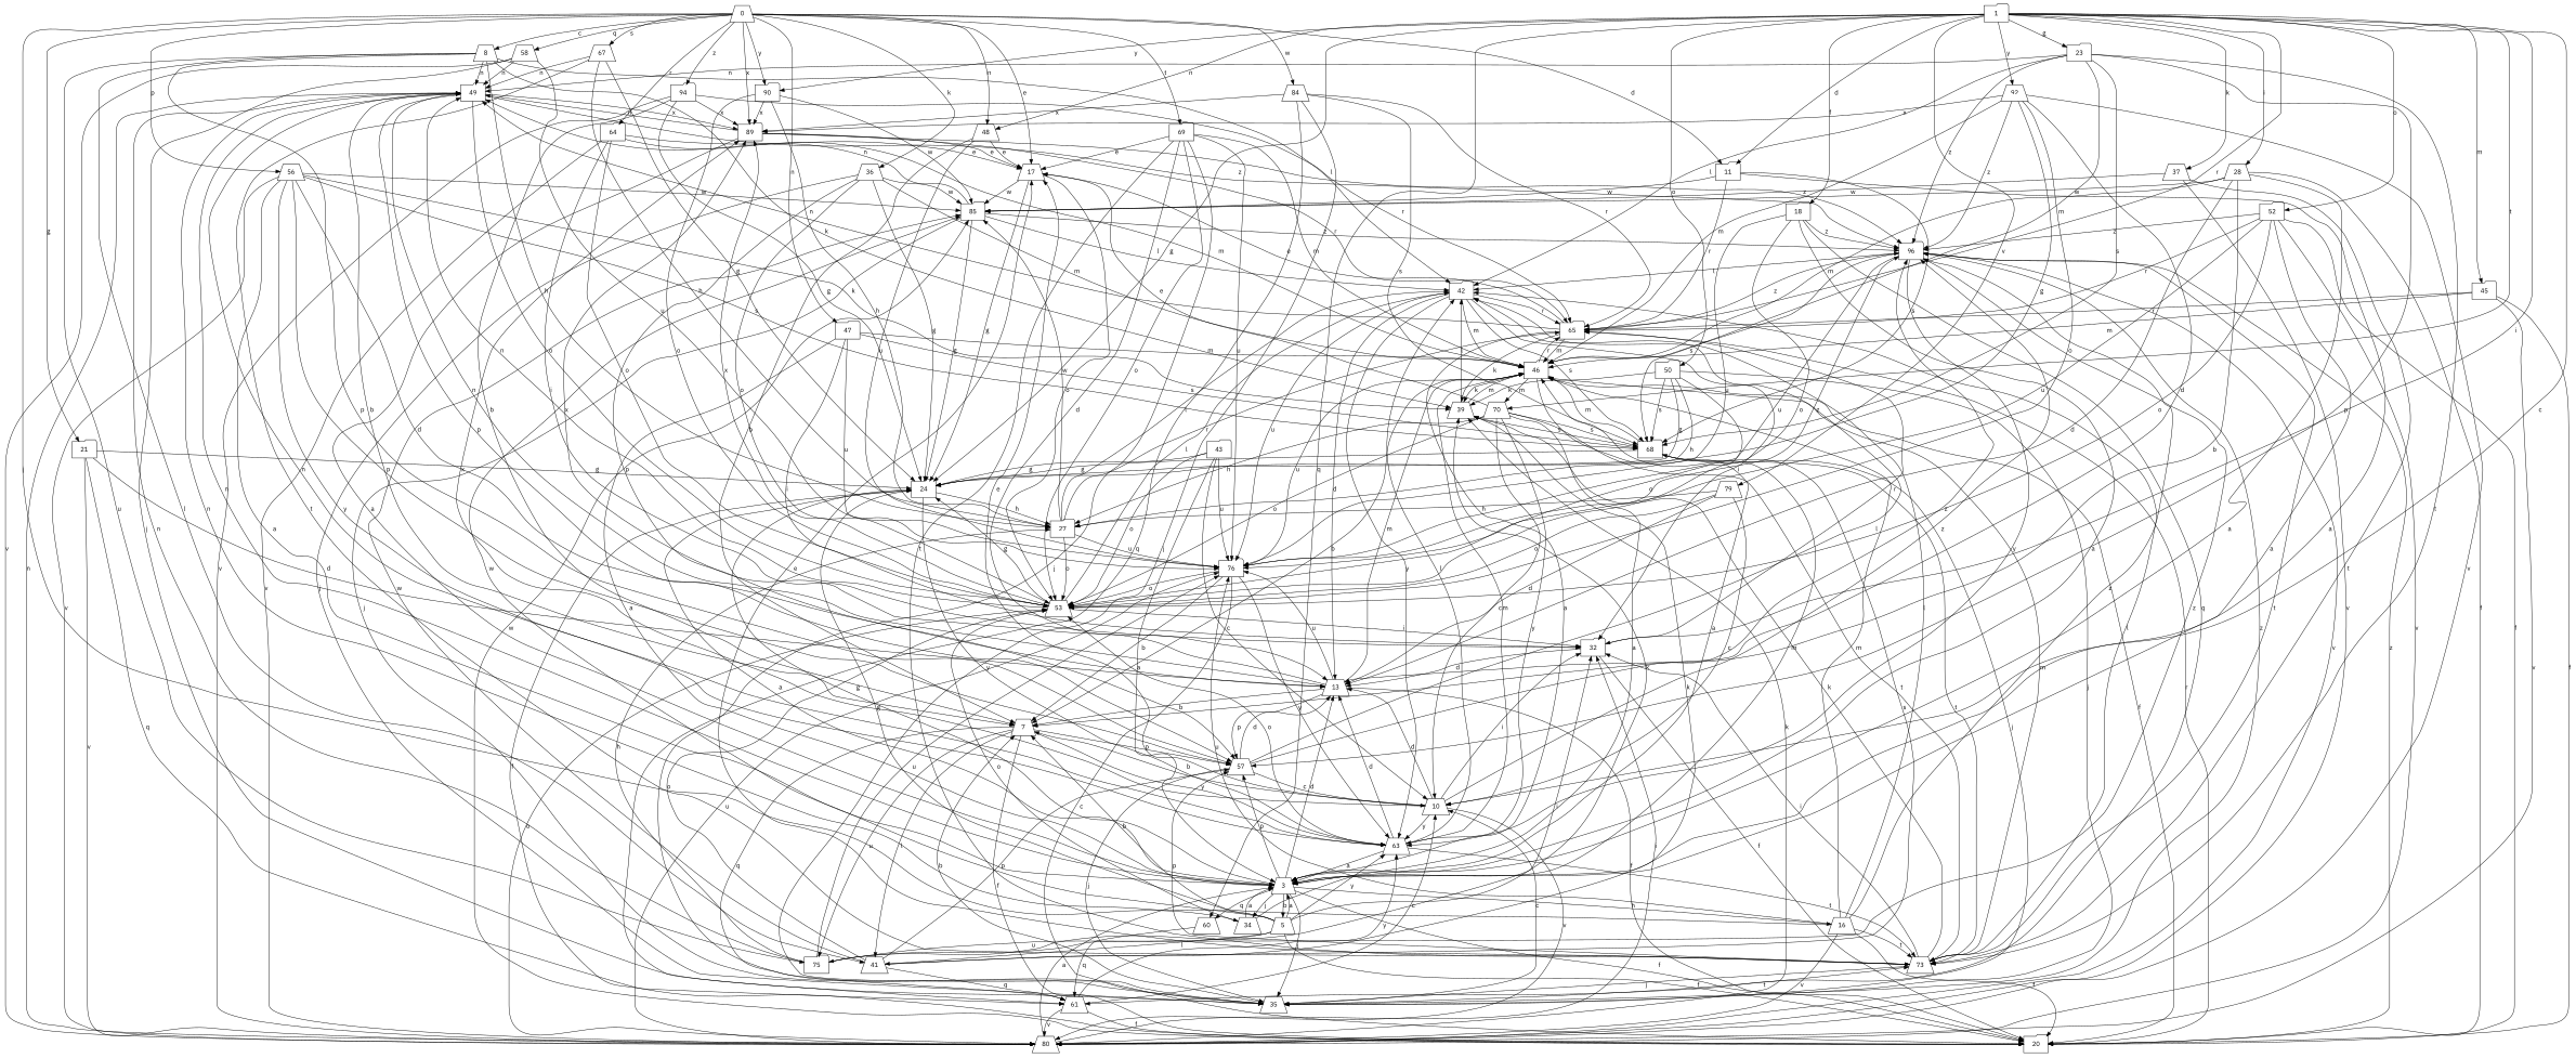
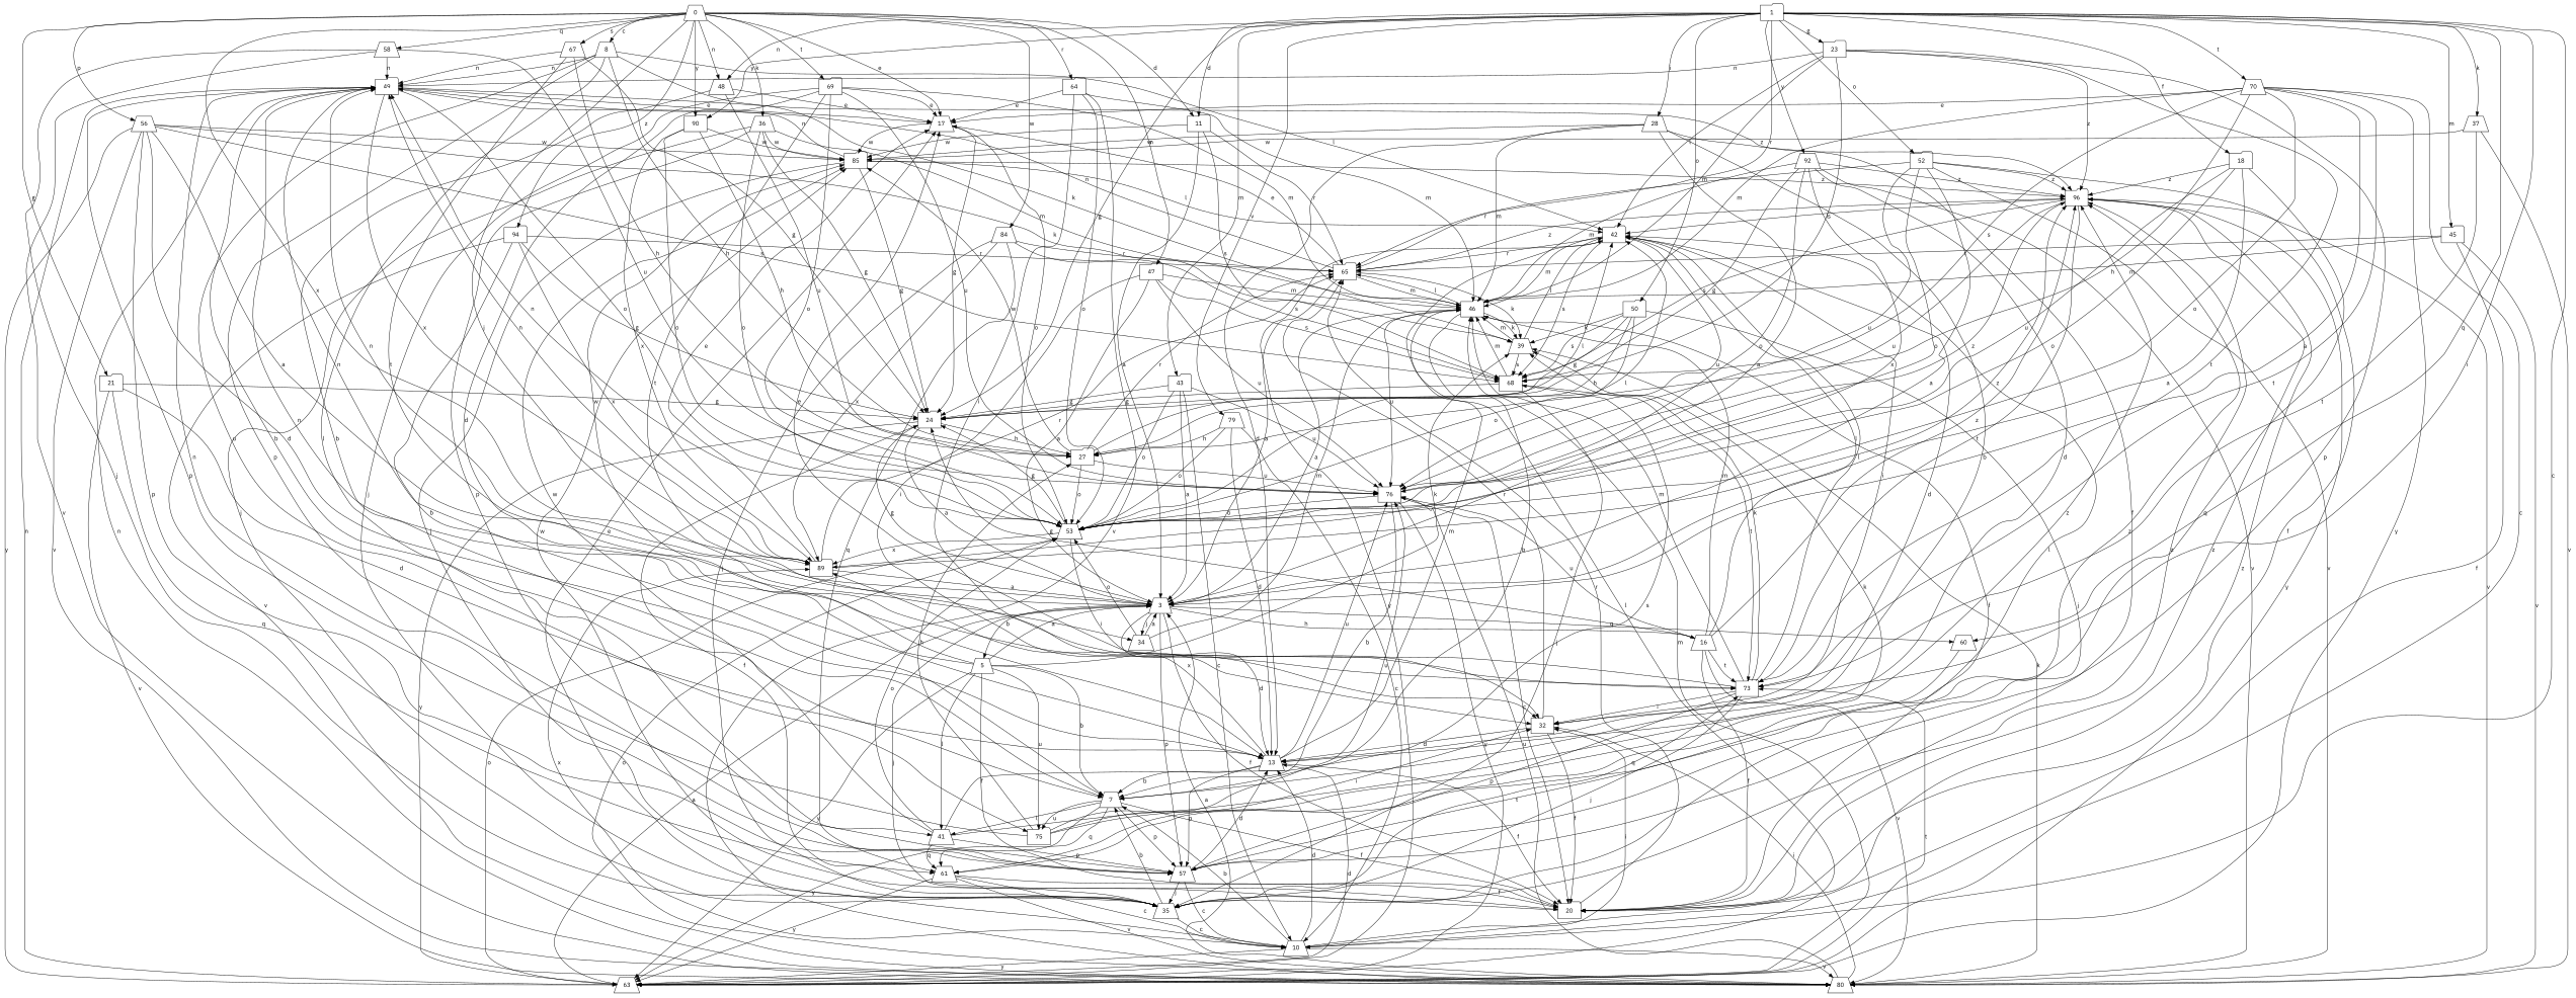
  strict digraph {
    fontname="IBM Plex Sans"
    node [fontname="IBM Plex Sans" shape=trapezium]
    edge [fontname="IBM Plex Sans"]
    0
    8
    11 [shape=folder]
    17
    21 [shape=folder]
    34
    36
    47 [shape=folder]
    48
    56
    58
    64 [shape=folder]
    67
    69 [shape=folder]
    84
    89 [shape=folder]
    90 [shape=folder]
    94 [shape=folder]
    49 [shape=folder]
    57
    39
    41
    75 [shape=folder]
    27 [shape=folder]
    42 [shape=folder]
    65 [shape=folder]
    3
    85 [shape=folder]
    68 [shape=folder]
    24 [shape=folder]
    53
    13
    61
    80
    46 [shape=folder]
    35
    32 [shape=folder]
    76 [shape=folder]
    7
    n40 [label=63]
-   73
+   73 [shape=folder]
    96 [shape=folder]
    1 [shape=folder]
    10
    18 [shape=folder]
    23 [shape=folder]
    28
    37
    43 [shape=folder]
    45 [shape=folder]
    50 [shape=folder]
    52 [shape=folder]
    60
    70
    79
    92
    20 [shape=folder]
    5
    n59 [label=16]
    0 -> 8 [label=c]
    0 -> 11 [label=d]
    0 -> 17 [label=e]
    0 -> 21 [label=g]
    0 -> 34 [label=j]
    0 -> 36 [label=k]
    0 -> 47 [label=n]
    0 -> 48 [label=n]
    0 -> 56 [label=p]
    0 -> 58 [label=q]
    0 -> 64 [label=r]
    0 -> 67 [label=s]
    0 -> 69 [label=t]
    0 -> 84 [label=w]
    0 -> 89 [label=x]
    0 -> 90 [label=y]
    0 -> 94 [label=z]
    8 -> 49 [label=n]
    8 -> 57 [label=p]
    8 -> 39 [label=k]
    8 -> 41 [label=l]
    8 -> 75 [label=u]
    8 -> 27 [label=h]
    8 -> 42 [label=l]
    11 -> 65 [label=r]
    11 -> 3 [label=a]
    11 -> 85 [label=w]
    11 -> 68 [label=s]
    17 -> 85 [label=w]
    17 -> 24 [label=g]
    17 -> 53 [label=o]
    21 -> 24 [label=g]
    21 -> 13 [label=d]
    21 -> 61 [label=q]
    21 -> 80 [label=v]
    34 -> 3 [label=a]
    34 -> 53 [label=o]
    34 -> 46 [label=m]
    36 -> 57 [label=p]
    36 -> 85 [label=w]
    36 -> 24 [label=g]
    36 -> 53 [label=o]
    36 -> 46 [label=m]
    36 -> 35 [label=j]
    47 -> 3 [label=a]
    47 -> 68 [label=s]
    47 -> 46 [label=m]
    47 -> 32 [label=i]
    47 -> 76 [label=u]
    48 -> 17 [label=e]
    48 -> 76 [label=u]
    48 -> 7 [label=b]
    56 -> 57 [label=p]
    56 -> 39 [label=k]
    56 -> 3 [label=a]
    56 -> 85 [label=w]
    56 -> 68 [label=s]
    56 -> 13 [label=d]
    56 -> 80 [label=v]
    56 -> n40 [label=y]
    58 -> 49 [label=n]
    58 -> 80 [label=v]
    58 -> 35 [label=j]
    58 -> 76 [label=u]
    64 -> 17 [label=e]
    64 -> 53 [label=o]
    64 -> 80 [label=v]
    64 -> 46 [label=m]
    64 -> 32 [label=i]
    67 -> 49 [label=n]
    67 -> 27 [label=h]
    67 -> 24 [label=g]
    67 -> 73 [label=t]
    69 -> 17 [label=e]
    69 -> 53 [label=o]
    69 -> 13 [label=d]
    69 -> 46 [label=m]
    69 -> 35 [label=j]
    69 -> 76 [label=u]
    69 -> 73 [label=t]
    84 -> 89 [label=x]
    84 -> 65 [label=r]
    84 -> 68 [label=s]
    84 -> 61 [label=q]
    84 -> 35 [label=j]
    89 -> 17 [label=e]
    89 -> 49 [label=n]
    89 -> 65 [label=r]
    89 -> 3 [label=a]
    89 -> 96 [label=z]
    90 -> 89 [label=x]
    90 -> 27 [label=h]
    90 -> 85 [label=w]
    90 -> 53 [label=o]
    94 -> 89 [label=x]
    94 -> 65 [label=r]
    94 -> 24 [label=g]
    94 -> 80 [label=v]
    94 -> 7 [label=b]
+   49 -> 17 [label=e]
    49 -> 89 [label=x]
    49 -> 57 [label=p]
    49 -> 53 [label=o]
    49 -> 7 [label=b]
    49 -> 96 [label=z]
    57 -> 42 [label=l]
    57 -> 13 [label=d]
    57 -> 35 [label=j]
    57 -> 96 [label=z]
    57 -> 10 [label=c]
    39 -> 42 [label=l]
    39 -> 68 [label=s]
    39 -> 46 [label=m]
    41 -> 57 [label=p]
    41 -> 39 [label=k]
    41 -> 85 [label=w]
    41 -> 68 [label=s]
    41 -> 53 [label=o]
    41 -> 61 [label=q]
    75 -> 49 [label=n]
    75 -> 27 [label=h]
    75 -> 32 [label=i]
    75 -> 76 [label=u]
    75 -> 96 [label=z]
    27 -> 42 [label=l]
    27 -> 65 [label=r]
    27 -> 85 [label=w]
    27 -> 53 [label=o]
    27 -> 76 [label=u]
    42 -> 65 [label=r]
    42 -> 68 [label=s]
    42 -> 13 [label=d]
    42 -> 46 [label=m]
    42 -> 32 [label=i]
    42 -> 76 [label=u]
    42 -> n40 [label=y]
    65 -> 17 [label=e]
    65 -> 49 [label=n]
    65 -> 39 [label=k]
    65 -> 3 [label=a]
    65 -> 46 [label=m]
    65 -> 96 [label=z]
    3 -> 34 [label=j]
    3 -> 49 [label=n]
    3 -> 57 [label=p]
    3 -> 24 [label=g]
    3 -> 13 [label=d]
    3 -> 35 [label=j]
    3 -> 60 [label=q]
    3 -> 20 [label=f]
    3 -> 5 [label=b]
    3 -> n59 [label=h]
    85 -> 49 [label=n]
    85 -> 42 [label=l]
    85 -> 24 [label=g]
    85 -> 35 [label=j]
    85 -> 96 [label=z]
    68 -> 24 [label=g]
    68 -> 46 [label=m]
    68 -> 35 [label=j]
    68 -> 73 [label=t]
    24 -> 27 [label=h]
    24 -> 3 [label=a]
    24 -> n40 [label=y]
    24 -> 20 [label=f]
    53 -> 89 [label=x]
    53 -> 49 [label=n]
    53 -> 42 [label=l]
    53 -> 24 [label=g]
    53 -> 32 [label=i]
    13 -> 89 [label=x]
    13 -> 49 [label=n]
    13 -> 57 [label=p]
    13 -> 46 [label=m]
    13 -> 76 [label=u]
    13 -> 7 [label=b]
    13 -> 20 [label=f]
    61 -> 80 [label=v]
    61 -> n40 [label=y]
    61 -> 10 [label=c]
    61 -> 20 [label=f]
    80 -> 49 [label=n]
    80 -> 39 [label=k]
    80 -> 3 [label=a]
    80 -> 53 [label=o]
    80 -> 32 [label=i]
    80 -> 76 [label=u]
    46 -> 39 [label=k]
-   46 -> 65 [label=r]
+   46 -> 65 [label=l]
    46 -> 3 [label=a]
    46 -> 76 [label=u]
    46 -> 7 [label=b]
    46 -> 20 [label=f]
    35 -> 7 [label=b]
    35 -> 73 [label=t]
    35 -> 96 [label=z]
    35 -> 10 [label=c]
    32 -> 65 [label=r]
    32 -> 13 [label=d]
    32 -> 20 [label=f]
    76 -> 53 [label=o]
    76 -> 7 [label=b]
    76 -> n40 [label=y]
    76 -> 96 [label=z]
    76 -> 20 [label=c]
    7 -> 57 [label=p]
    7 -> 41 [label=l]
    7 -> 75 [label=u]
    7 -> 61 [label=q]
    7 -> n40 [label=y]
    7 -> 20 [label=f]
    n40 -> 49 [label=n]
    n40 -> 42 [label=l]
    n40 -> 3 [label=a]
    n40 -> 53 [label=o]
    n40 -> 13 [label=d]
    n40 -> 46 [label=m]
    n40 -> 73 [label=t]
    73 -> 17 [label=e]
    73 -> 57 [label=p]
    73 -> 39 [label=k]
    73 -> 42 [label=l]
    73 -> 46 [label=m]
    73 -> 35 [label=j]
    73 -> 32 [label=i]
    96 -> 42 [label=l]
    96 -> 68 [label=s]
    96 -> 80 [label=v]
    96 -> 76 [label=u]
    96 -> n40 [label=y]
    96 -> 73 [label=t]
    1 -> 11 [label=d]
    1 -> 48 [label=n]
    1 -> 90 [label=y]
    1 -> 65 [label=r]
    1 -> 24 [label=g]
    1 -> 32 [label=i]
    1 -> 10 [label=c]
    1 -> 18 [label=f]
    1 -> 23 [label=g]
    1 -> 28 [label=i]
    1 -> 37 [label=k]
+   1 -> 43 [label=m]
    1 -> 45 [label=m]
    1 -> 50 [label=o]
    1 -> 52 [label=o]
    1 -> 60 [label=q]
    1 -> 70 [label=t]
    1 -> 79 [label=v]
    1 -> 92 [label=y]
    10 -> 17 [label=e]
    10 -> 89 [label=x]
    10 -> 13 [label=d]
    10 -> 80 [label=v]
    10 -> 32 [label=i]
    10 -> 7 [label=b]
    10 -> n40 [label=y]
    10 -> 96 [label=z]
    18 -> 3 [label=a]
    18 -> 53 [label=o]
    18 -> 61 [label=q]
    18 -> 76 [label=u]
    18 -> 96 [label=z]
    23 -> 49 [label=n]
    23 -> 57 [label=p]
    23 -> 42 [label=l]
    23 -> 68 [label=s]
    23 -> 46 [label=m]
    23 -> 73 [label=t]
    23 -> 96 [label=z]
    28 -> 3 [label=a]
    28 -> 85 [label=w]
    28 -> 13 [label=d]
    28 -> 46 [label=m]
    28 -> 7 [label=b]
    28 -> 20 [label=f]
    37 -> 85 [label=w]
    37 -> 80 [label=v]
    37 -> 73 [label=t]
    43 -> 3 [label=a]
    43 -> 24 [label=g]
    43 -> 53 [label=o]
    43 -> 76 [label=u]
    43 -> 10 [label=c]
    45 -> 65 [label=r]
    45 -> 80 [label=v]
    45 -> 46 [label=m]
    45 -> 20 [label=f]
    50 -> 39 [label=k]
    50 -> 27 [label=h]
    50 -> 68 [label=s]
    50 -> 24 [label=g]
    50 -> 53 [label=o]
    50 -> 35 [label=j]
    52 -> 65 [label=r]
    52 -> 3 [label=a]
    52 -> 53 [label=o]
    52 -> 80 [label=v]
    52 -> 76 [label=u]
    52 -> 96 [label=z]
    52 -> 20 [label=f]
    60 -> 61 [label=q]
    70 -> 17 [label=e]
    70 -> 27 [label=h]
    70 -> 3 [label=a]
    70 -> 68 [label=s]
    70 -> 53 [label=o]
-   46 -> 70 [label=m]
+   70 -> 46 [label=m]
    70 -> n40 [label=y]
    70 -> 73 [label=t]
    70 -> 10 [label=c]
    79 -> 27 [label=h]
    79 -> 53 [label=o]
    79 -> 13 [label=d]
    79 -> 10 [label=c]
    92 -> 89 [label=x]
    92 -> 24 [label=g]
    92 -> 53 [label=o]
    92 -> 13 [label=d]
    92 -> 80 [label=v]
    92 -> 46 [label=m]
    92 -> 96 [label=z]
    20 -> 65 [label=r]
    20 -> 85 [label=w]
    20 -> 96 [label=z]
    5 -> 49 [label=n]
    5 -> 39 [label=k]
    5 -> 41 [label=l]
    5 -> 75 [label=u]
    5 -> 3 [label=a]
    5 -> 85 [label=w]
    5 -> 7 [label=b]
    5 -> n40 [label=y]
    5 -> 20 [label=f]
    n59 -> 42 [label=l]
    n59 -> 24 [label=g]
    n59 -> 80 [label=v]
    n59 -> 46 [label=m]
    n59 -> 76 [label=u]
    n59 -> 73 [label=t]
    n59 -> 96 [label=z]
    n59 -> 20 [label=f]
  }
